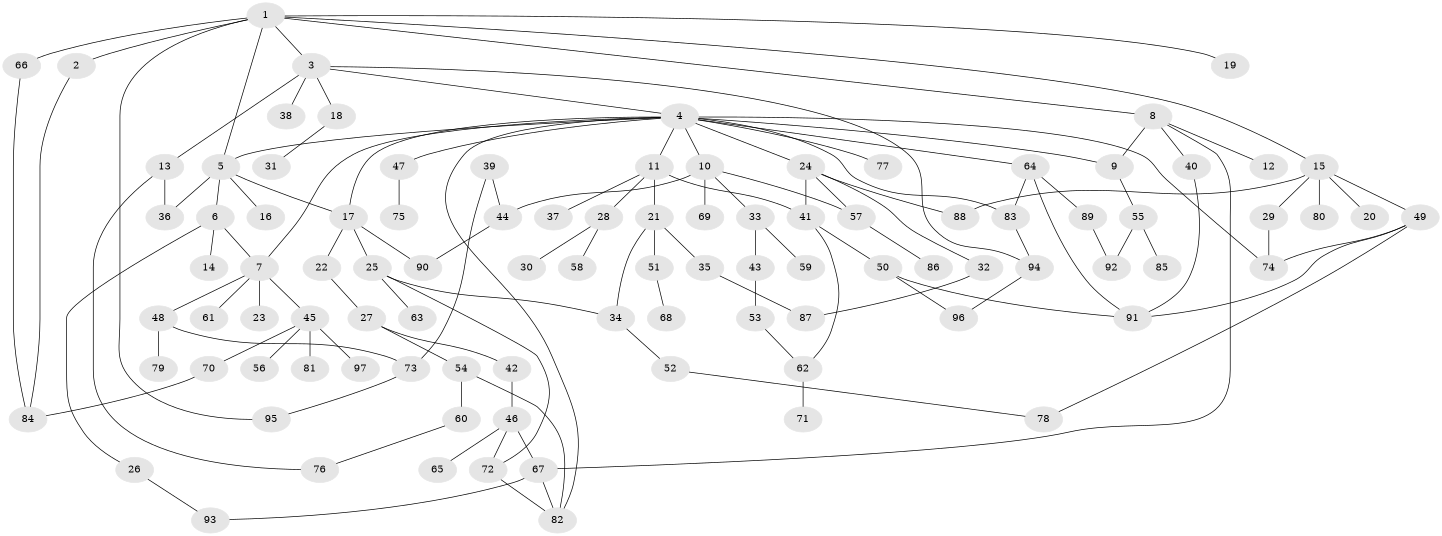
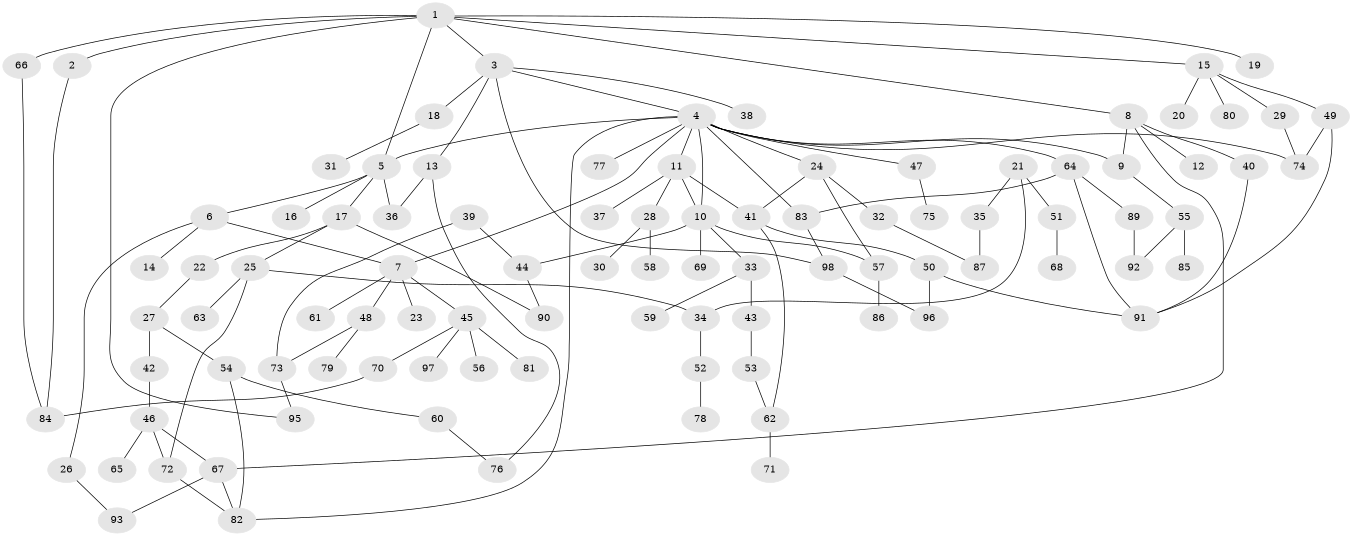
  graph {
    node [color=gray90 style=filled]
    1
    2
    3
    5
    8
    15
    19
    66
    95
    84
    4
    13
    18
    38
-   94
+   94 [label=98]
    17
    6
    16
    36
    9
    12
    40
    67
    20
    29
    49
    80
-   88
    7
    10
    11
    24
    47
    64
    74
    77
    82
    83
    76
    31
    96
    23
    45
    48
    61
    55
    33
    44
    57
    69
    21
    28
    37
    41
    22
    25
    90
    32
    75
    91
    89
    14
    26
    93
    56
    70
    81
    97
    73
    79
    85
    92
    43
    59
    86
    34
    35
    51
    30
    58
    50
    62
    78
    27
    63
    72
    52
    87
    42
    46
    68
    54
    60
    39
    53
    71
    65
    1 -- 2
    1 -- 3
    1 -- 5
    1 -- 8
    1 -- 15
    1 -- 19
    1 -- 66
    1 -- 95
    2 -- 84
    3 -- 4
    3 -- 13
    3 -- 18
    3 -- 38
    3 -- 94
    5 -- 17
    5 -- 6
    5 -- 16
    5 -- 36
    8 -- 9
    8 -- 12
    8 -- 40
    8 -- 67
    15 -- 20
    15 -- 29
    15 -- 49
    15 -- 80
-   15 -- 88
    66 -- 84
    4 -- 5
-   4 -- 17
    4 -- 9
    4 -- 7
    4 -- 10
    4 -- 11
    4 -- 24
    4 -- 47
    4 -- 64
    4 -- 74
    4 -- 77
    4 -- 82
    4 -- 83
    13 -- 36
    13 -- 76
    18 -- 31
    94 -- 96
    17 -- 22
    17 -- 25
    17 -- 90
    6 -- 7
    6 -- 14
    6 -- 26
    9 -- 55
    40 -- 91
    67 -- 82
    67 -- 93
    29 -- 74
    49 -- 74
    49 -- 91
-   49 -- 78
    7 -- 23
    7 -- 45
    7 -- 48
    7 -- 61
    10 -- 33
    10 -- 44
    10 -- 57
    10 -- 69
-   11 -- 21
+   11 -- 10
    11 -- 28
    11 -- 37
    11 -- 41
-   24 -- 88
    24 -- 57
    24 -- 41
    24 -- 32
    47 -- 75
    64 -- 83
    64 -- 91
    64 -- 89
    83 -- 94
    45 -- 56
    45 -- 70
    45 -- 81
    45 -- 97
    48 -- 73
    48 -- 79
    55 -- 85
    55 -- 92
    33 -- 43
    33 -- 59
    44 -- 90
    57 -- 86
    21 -- 34
    21 -- 35
    21 -- 51
    28 -- 30
    28 -- 58
    41 -- 50
    41 -- 62
    22 -- 27
    25 -- 34
    25 -- 63
    25 -- 72
    32 -- 87
    89 -- 92
    26 -- 93
    70 -- 84
    73 -- 95
    43 -- 53
    34 -- 52
    35 -- 87
    51 -- 68
    50 -- 96
    50 -- 91
    62 -- 71
    27 -- 42
    27 -- 54
    72 -- 82
    52 -- 78
    42 -- 46
    46 -- 67
    46 -- 72
    46 -- 65
    54 -- 82
    54 -- 60
    60 -- 76
    39 -- 44
    39 -- 73
    53 -- 62
  }
